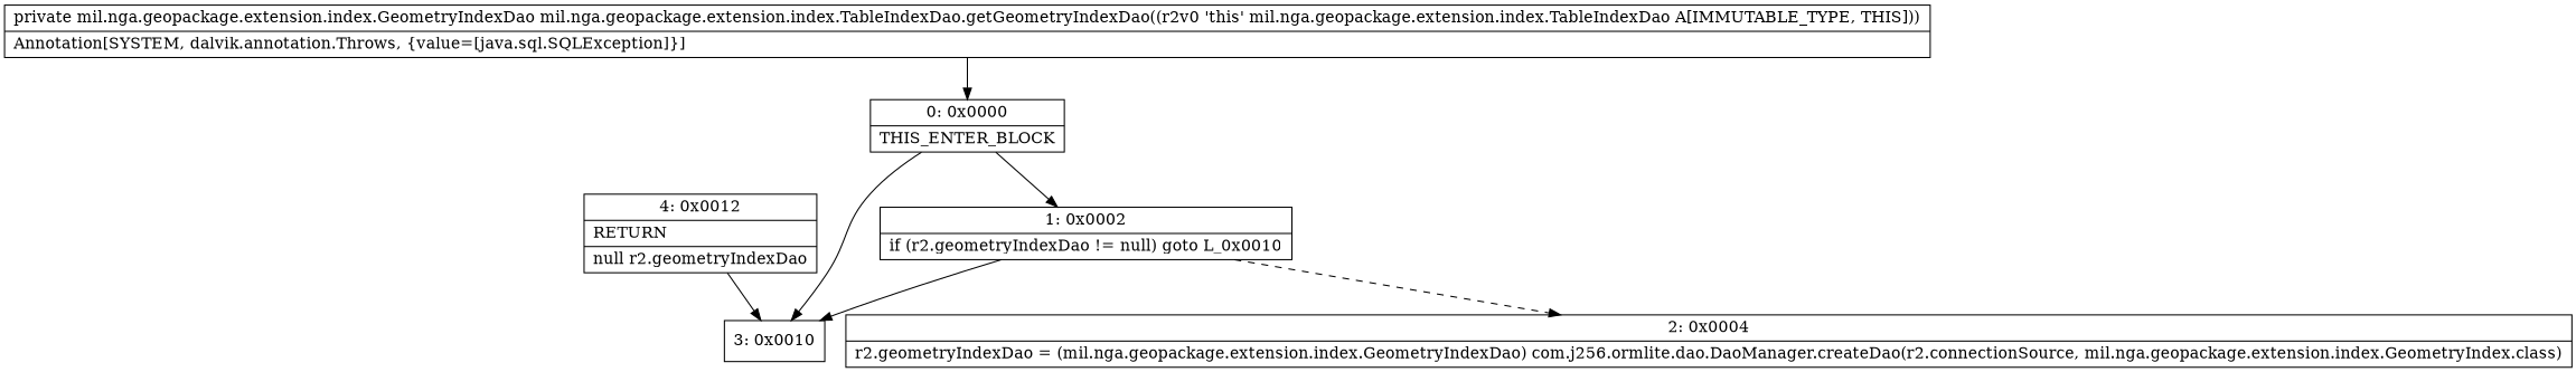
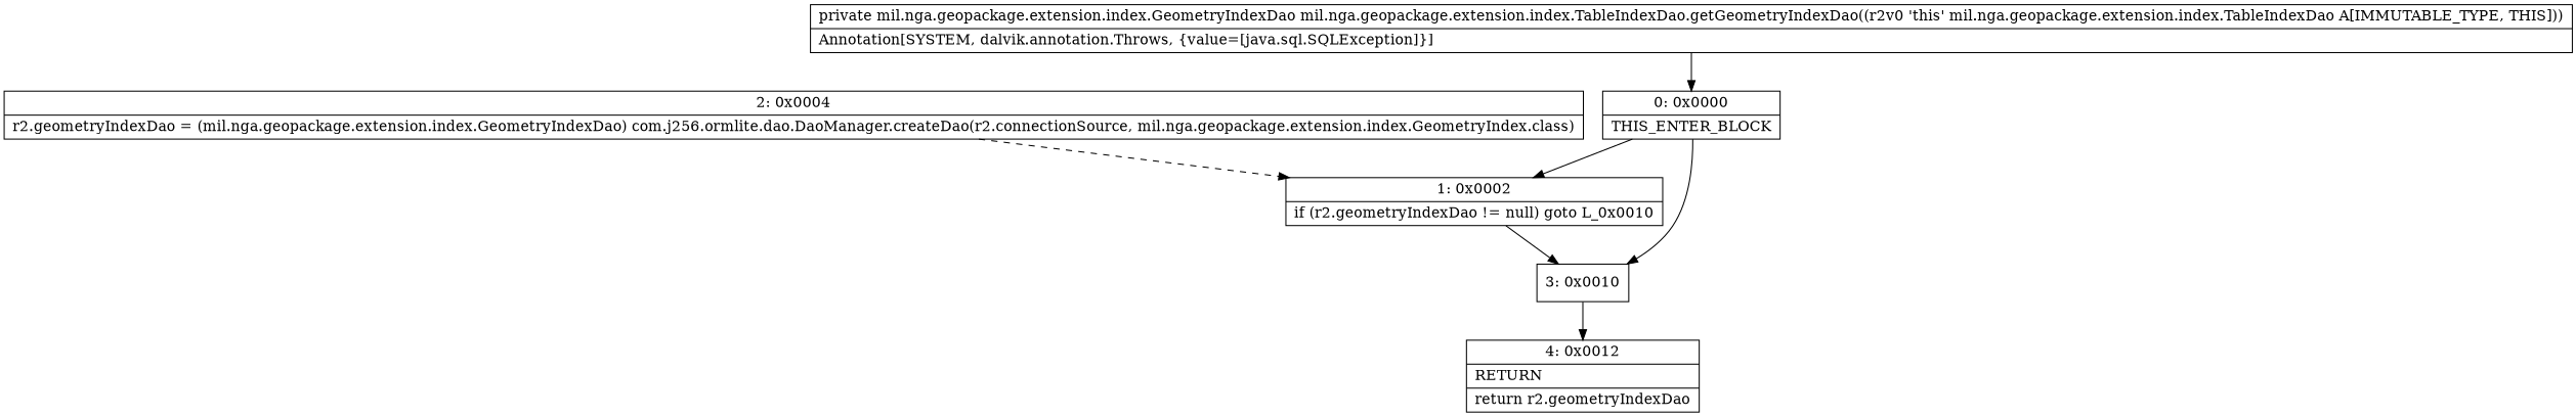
  digraph {
    node [shape=record]
    n1 [label="{0\:\ 0x0000|THIS_ENTER_BLOCK\l}"]
    n2 [label="{1\:\ 0x0002|if (r2.geometryIndexDao != null) goto L_0x0010\l}"]
    n3 [label="{3\:\ 0x0010}"]
    n4 [label="{2\:\ 0x0004|r2.geometryIndexDao = (mil.nga.geopackage.extension.index.GeometryIndexDao) com.j256.ormlite.dao.DaoManager.createDao(r2.connectionSource, mil.nga.geopackage.extension.index.GeometryIndex.class)\l}"]
-   n5 [label="{4\:\ 0x0012|RETURN\l|null r2.geometryIndexDao\l}"]
+   n5 [label="{4\:\ 0x0012|RETURN\l|return r2.geometryIndexDao\l}"]
    n6 [label="{private mil.nga.geopackage.extension.index.GeometryIndexDao mil.nga.geopackage.extension.index.TableIndexDao.getGeometryIndexDao((r2v0 'this' mil.nga.geopackage.extension.index.TableIndexDao A[IMMUTABLE_TYPE, THIS]))  | Annotation[SYSTEM, dalvik.annotation.Throws, \{value=[java.sql.SQLException]\}]\l}"]
    n1 -> n2
    n1 -> n3
    n2 -> n3
-   n2 -> n4 [style=dashed]
-   n5 -> n3
+   n4 -> n2 [style=dashed]
+   n3 -> n5
    n6 -> n1
  }
